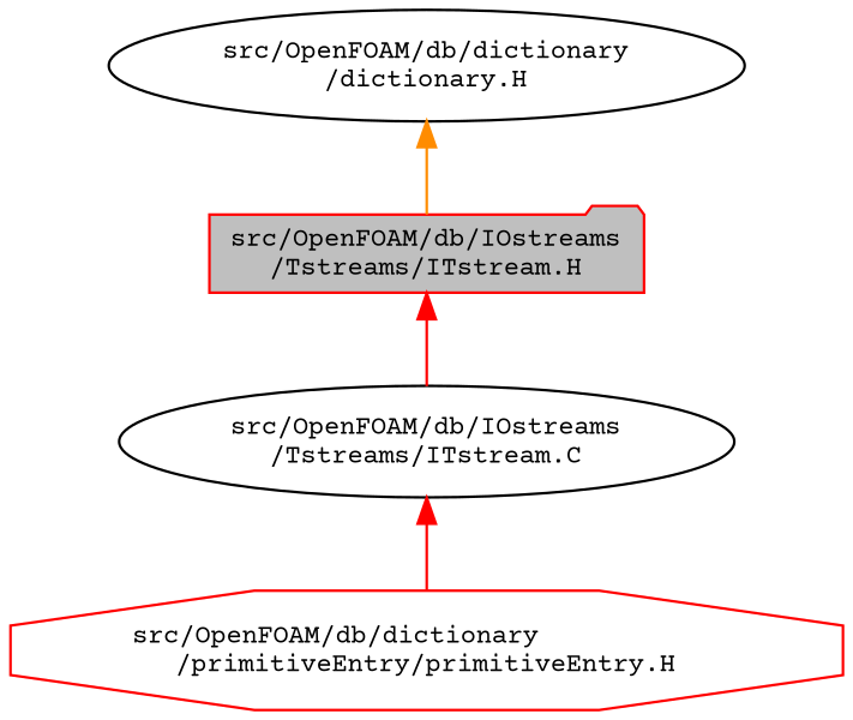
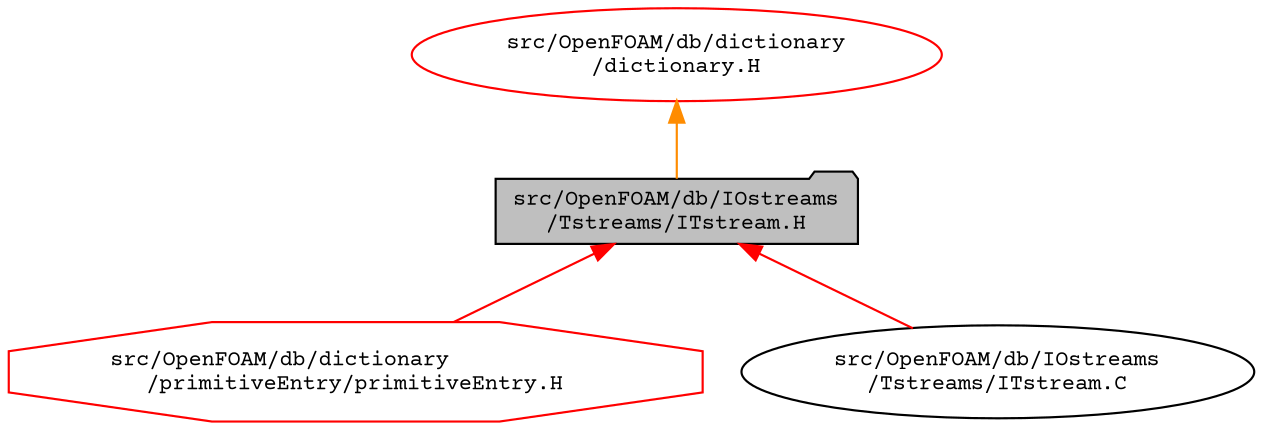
  digraph {
    fontname="Courier Prime"
    node [color=black fontname="Courier Prime" fontsize=10 shape=ellipse]
    edge [color=red dir=back fontname="Courier Prime" fontsize=10 labelfontname=Helvetica labelfontsize=10 style=solid]
-   n1 [color=red fillcolor=grey75 fontcolor=black height=0.2 label="src/OpenFOAM/db/IOstreams\l/Tstreams/ITstream.H" shape=folder style=filled width=0.4]
+   n1 [fillcolor=grey75 fontcolor=black height=0.2 label="src/OpenFOAM/db/IOstreams\l/Tstreams/ITstream.H" shape=folder style=filled width=0.4]
    n2 [color=red height=0.2 label="src/OpenFOAM/db/dictionary\l/primitiveEntry/primitiveEntry.H" shape=octagon width=0.4]
    n3 [height=0.2 label="src/OpenFOAM/db/IOstreams\l/Tstreams/ITstream.C" width=0.4]
-   n4 [height=0.2 label="src/OpenFOAM/db/dictionary\l/dictionary.H" width=0.4]
-   n3 -> n2
+   n4 [color=red height=0.2 label="src/OpenFOAM/db/dictionary\l/dictionary.H" width=0.4]
+   n1 -> n2
    n1 -> n3
    n4 -> n1 [color=darkorange]
  }
